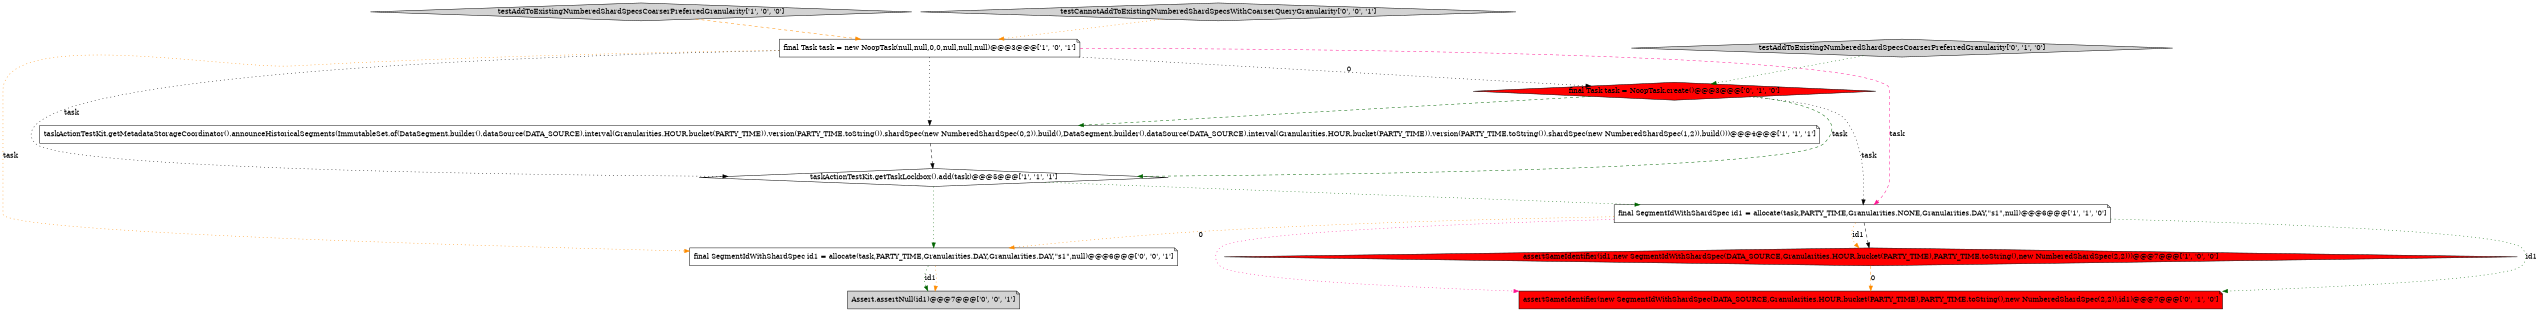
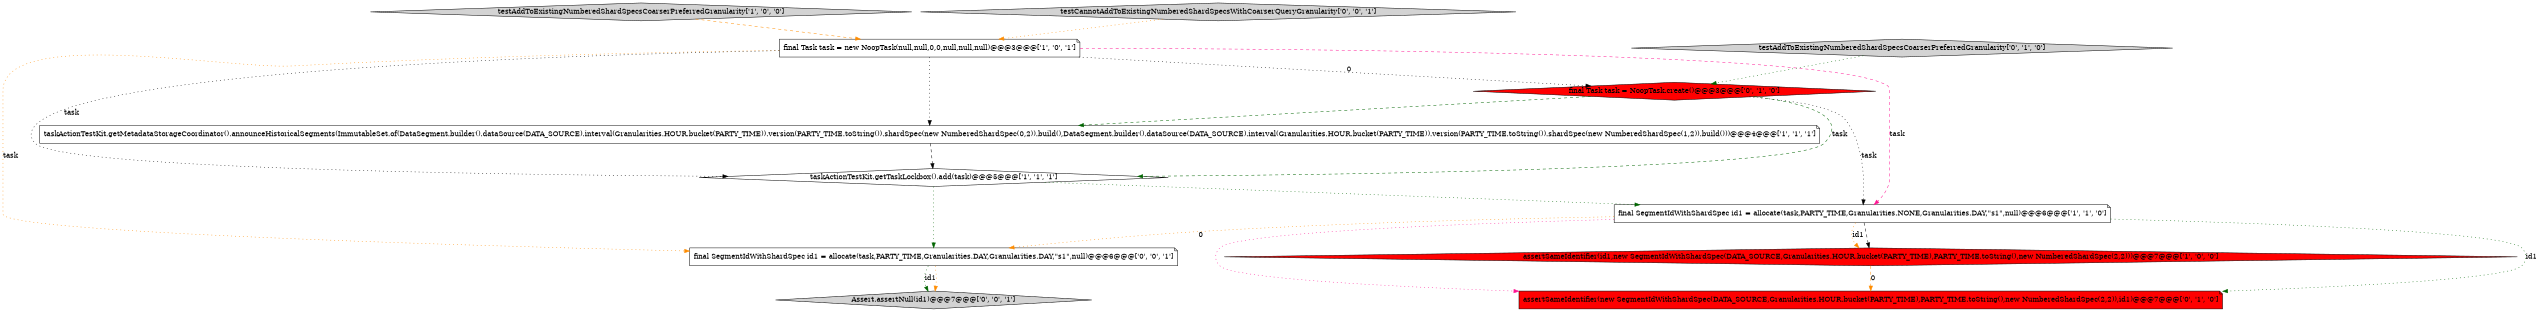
  digraph {
    node [fillcolor=white shape=diamond style=filled]
    edge [style=dotted color=darkorange]
    n1 [label="final SegmentIdWithShardSpec id1 = allocate(task,PARTY_TIME,Granularities.NONE,Granularities.DAY,\"s1\",null)@@@6@@@['1', '1', '0']" shape=note]
    n2 [label="final SegmentIdWithShardSpec id1 = allocate(task,PARTY_TIME,Granularities.DAY,Granularities.DAY,\"s1\",null)@@@6@@@['0', '0', '1']" shape=note]
    n3 [fillcolor=red label="assertSameIdentifier(id1,new SegmentIdWithShardSpec(DATA_SOURCE,Granularities.HOUR.bucket(PARTY_TIME),PARTY_TIME.toString(),new NumberedShardSpec(2,2)))@@@7@@@['1', '0', '0']"]
    n4 [fillcolor=red label="assertSameIdentifier(new SegmentIdWithShardSpec(DATA_SOURCE,Granularities.HOUR.bucket(PARTY_TIME),PARTY_TIME.toString(),new NumberedShardSpec(2,2)),id1)@@@7@@@['0', '1', '0']" shape=note]
-   n5 [fillcolor=lightgray label="Assert.assertNull(id1)@@@7@@@['0', '0', '1']" shape=note]
+   n5 [fillcolor=lightgray label="Assert.assertNull(id1)@@@7@@@['0', '0', '1']"]
    n6 [fillcolor=red label="final Task task = NoopTask.create()@@@3@@@['0', '1', '0']"]
    n7 [label="taskActionTestKit.getTaskLockbox().add(task)@@@5@@@['1', '1', '1']"]
    n8 [label="taskActionTestKit.getMetadataStorageCoordinator().announceHistoricalSegments(ImmutableSet.of(DataSegment.builder().dataSource(DATA_SOURCE).interval(Granularities.HOUR.bucket(PARTY_TIME)).version(PARTY_TIME.toString()).shardSpec(new NumberedShardSpec(0,2)).build(),DataSegment.builder().dataSource(DATA_SOURCE).interval(Granularities.HOUR.bucket(PARTY_TIME)).version(PARTY_TIME.toString()).shardSpec(new NumberedShardSpec(1,2)).build()))@@@4@@@['1', '1', '1']" shape=note]
    n9 [label="final Task task = new NoopTask(null,null,0,0,null,null,null)@@@3@@@['1', '0', '1']" shape=note]
    n10 [fillcolor=lightgray label="testAddToExistingNumberedShardSpecsCoarserPreferredGranularity['1', '0', '0']"]
    n11 [fillcolor=lightgray label="testCannotAddToExistingNumberedShardSpecsWithCoarserQueryGranularity['0', '0', '1']"]
    n12 [fillcolor=lightgray label="testAddToExistingNumberedShardSpecsCoarserPreferredGranularity['0', '1', '0']"]
    n1 -> n2 [label=0]
    n1 -> n3 [style=dashed color=black]
    n1 -> n3 [label=id1]
    n1 -> n4 [label=id1 color=darkgreen]
    n1 -> n4 [color=deeppink]
    n2 -> n5 [label=id1 color=darkgreen]
    n2 -> n5
    n3 -> n4 [label=0 style=dashed]
    n6 -> n1 [label=task color=black]
    n6 -> n7 [label=task style=dashed color=darkgreen]
    n6 -> n8 [style=dashed color=darkgreen]
    n7 -> n1 [color=darkgreen]
    n7 -> n2 [color=darkgreen]
    n8 -> n7 [style=dashed color=black]
    n9 -> n1 [label=task style=dashed color=deeppink]
    n9 -> n2 [label=task]
    n9 -> n6 [label=0 color=black]
    n9 -> n7 [label=task color=black]
    n9 -> n8 [color=black]
    n10 -> n9 [style=dashed]
    n11 -> n9
    n12 -> n6 [color=darkgreen]
  }
